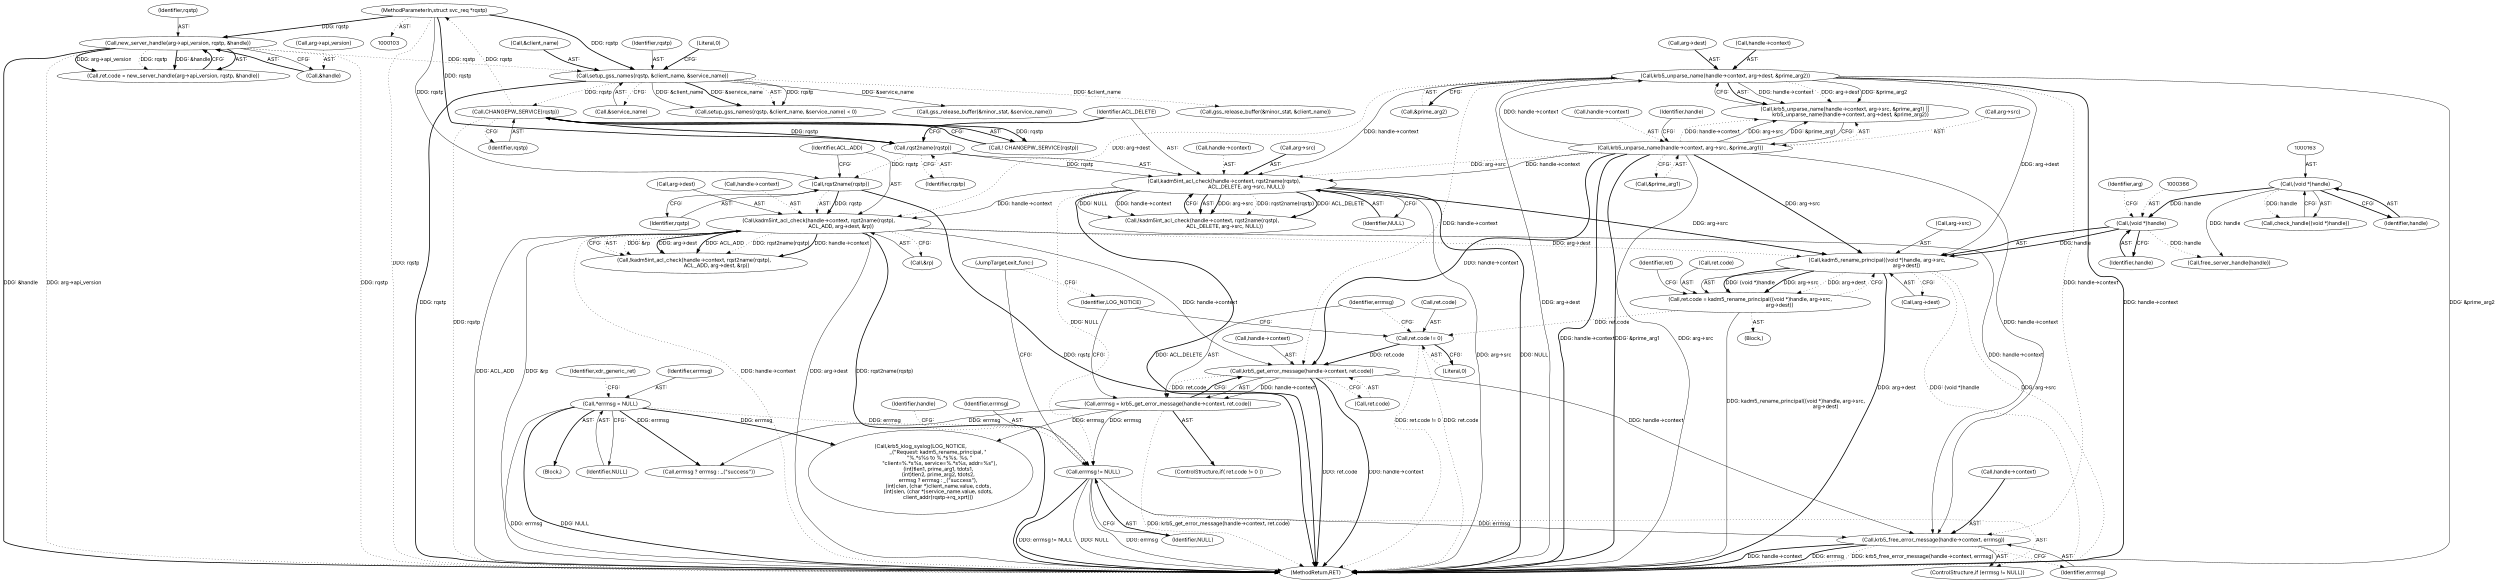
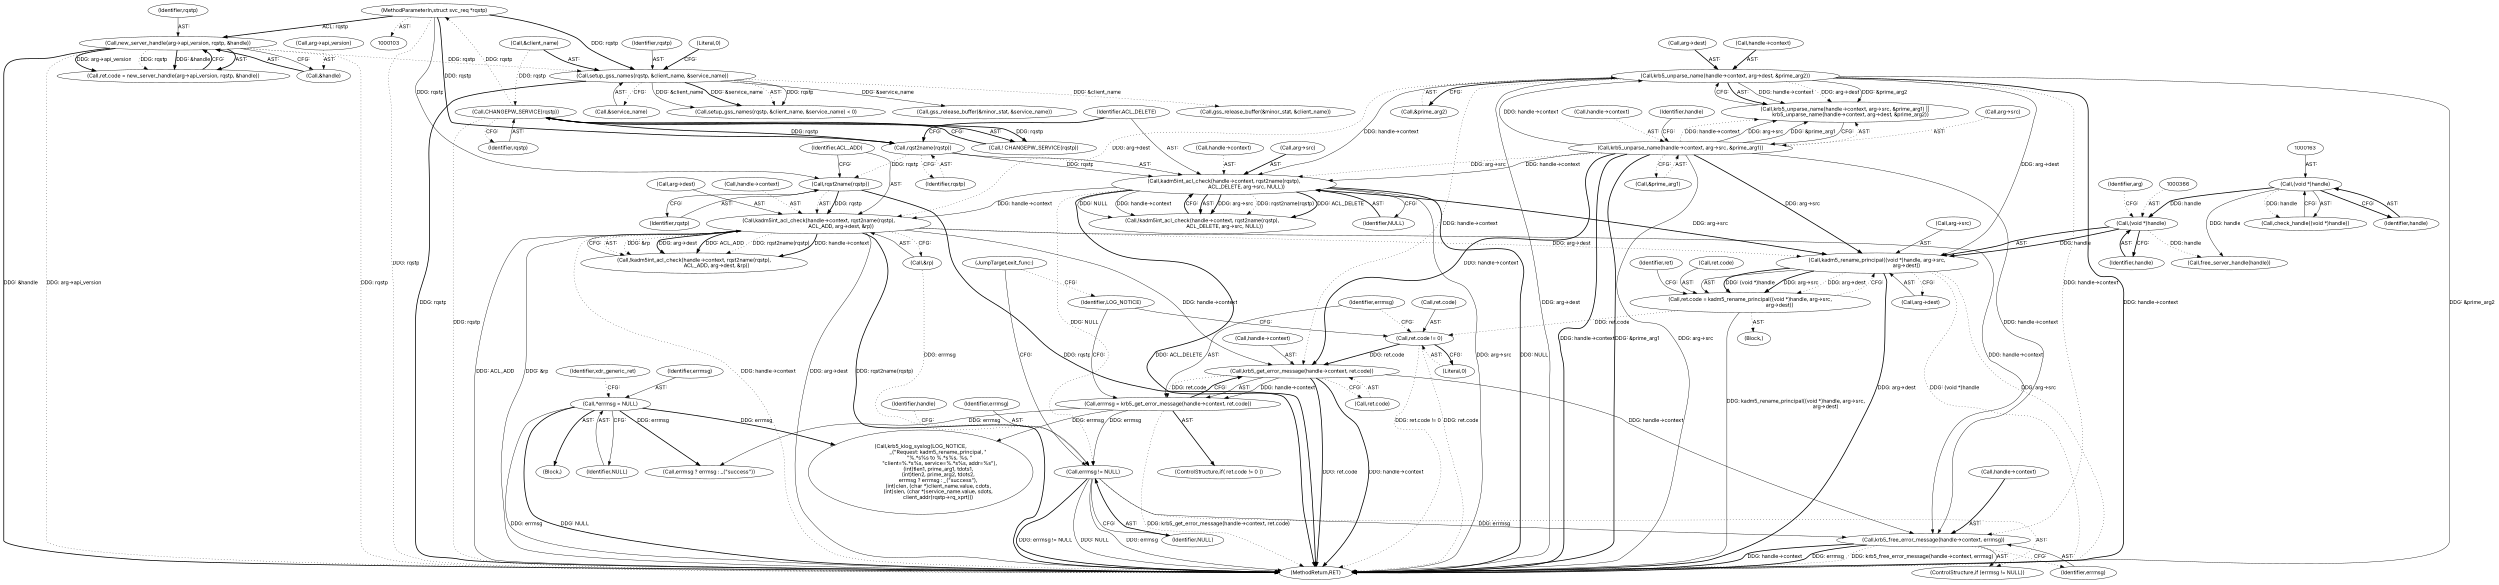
  digraph {
    fontname=Inter
    node [fontname=Inter]
    edge [fontname=Inter style=solid]
    n1 [label="(Call,krb5_free_error_message(handle->context, errmsg))"]
    n2 [label="(Identifier,errmsg)"]
    n3 [label="(ControlStructure,if (errmsg != NULL))"]
    n4 [label="(MethodReturn,RET)"]
    n5 [label="(Call,krb5_unparse_name(handle->context, arg->dest, &prime_arg2))"]
    n6 [label="(Call,krb5_get_error_message(handle->context, ret.code))"]
    n7 [label="(Call,kadm5int_acl_check(handle->context, rqst2name(rqstp),\n                                ACL_ADD, arg->dest, &rp))"]
    n8 [label="(Call,kadm5int_acl_check(handle->context, rqst2name(rqstp),\n                                ACL_DELETE, arg->src, NULL))"]
    n9 [label="(Call,kadm5_rename_principal((void *)handle, arg->src,\n                                          arg->dest))"]
    n10 [label="(Call,&prime_arg2)"]
    n11 [label="(Call,krb5_unparse_name(handle->context, arg->src, &prime_arg1) ||\n        krb5_unparse_name(handle->context, arg->dest, &prime_arg2))"]
    n12 [label="(Call,errmsg = krb5_get_error_message(handle->context, ret.code))"]
    n13 [label="(Call,ret.code)"]
    n14 [label="(Call,!kadm5int_acl_check(handle->context, rqst2name(rqstp),\n                                ACL_ADD, arg->dest, &rp))"]
    n15 [label="(Call,&rp)"]
    n16 [label="(Call,errmsg != NULL)"]
    n17 [label="(Identifier,NULL)"]
    n18 [label="(Call,!kadm5int_acl_check(handle->context, rqst2name(rqstp),\n                                ACL_DELETE, arg->src, NULL))"]
    n19 [label="(Call,ret.code = kadm5_rename_principal((void *)handle, arg->src,\n                                          arg->dest))"]
    n20 [label="(Call,arg->dest)"]
    n21 [label="(Call,krb5_unparse_name(handle->context, arg->src, &prime_arg1))"]
    n22 [label="(Call,&prime_arg1)"]
    n23 [label="(ControlStructure,if( ret.code != 0 ))"]
    n24 [label="(Call,errmsg ? errmsg : _(\"success\"))"]
    n25 [label="(Call,krb5_klog_syslog(LOG_NOTICE,\n                         _(\"Request: kadm5_rename_principal, \"\n                           \"%.*s%s to %.*s%s, %s, \"\n                           \"client=%.*s%s, service=%.*s%s, addr=%s\"),\n                         (int)tlen1, prime_arg1, tdots1,\n                         (int)tlen2, prime_arg2, tdots2,\n                         errmsg ? errmsg : _(\"success\"),\n                         (int)clen, (char *)client_name.value, cdots,\n                         (int)slen, (char *)service_name.value, sdots,\n                         client_addr(rqstp->rq_xprt)))"]
    n26 [label="(Identifier,NULL)"]
    n27 [label="(Call,rqst2name(rqstp))"]
    n28 [label="(Call,rqst2name(rqstp))"]
    n29 [label="(Identifier,rqstp)"]
    n30 [label="(Identifier,rqstp)"]
    n31 [label="(Call,CHANGEPW_SERVICE(rqstp))"]
    n32 [label="(Call,! CHANGEPW_SERVICE(rqstp))"]
    n33 [label="(Identifier,rqstp)"]
    n34 [label="(MethodParameterIn,struct svc_req *rqstp)"]
    n35 [label="(Call,setup_gss_names(rqstp, &client_name, &service_name))"]
    n36 [label="(Call,&service_name)"]
    n37 [label="(Call,gss_release_buffer(&minor_stat, &service_name))"]
    n38 [label="(Call,gss_release_buffer(&minor_stat, &client_name))"]
    n39 [label="(Call,setup_gss_names(rqstp, &client_name, &service_name) < 0)"]
    n40 [label="(Call,new_server_handle(arg->api_version, rqstp, &handle))"]
    n41 [label="(Call,&handle)"]
    n42 [label="(Call,ret.code = new_server_handle(arg->api_version, rqstp, &handle))"]
    1000103
    n44 [label="(Call,ret.code != 0)"]
    n45 [label="(Literal,0)"]
    n46 [label="(Block,)"]
    n47 [label="(Call,(void *)handle)"]
    n48 [label="(Identifier,handle)"]
    n49 [label="(Call,free_server_handle(handle))"]
    n50 [label="(Call,(void *)handle)"]
    n51 [label="(Call,check_handle((void *)handle))"]
    n52 [label="(Identifier,handle)"]
    n53 [label="(Call,*errmsg = NULL)"]
    n54 [label="(Identifier,NULL)"]
    n55 [label="(Block,)"]
    n56 [label="(Identifier,handle)"]
    n57 [label="(Call,handle->context)"]
    n58 [label="(Call,handle->context)"]
    n59 [label="(Call,handle->context)"]
    n60 [label="(Identifier,handle)"]
    n61 [label="(Call,arg->src)"]
    n62 [label="(Call,arg->dest)"]
    n63 [label="(Identifier,ret)"]
    n64 [label="(Identifier,rqstp)"]
    n65 [label="(Call,ret.code)"]
    n66 [label="(Call,arg->src)"]
    n67 [label="(Call,handle->context)"]
    n68 [label="(JumpTarget,exit_func:)"]
    n69 [label="(Identifier,LOG_NOTICE)"]
    n70 [label="(Call,arg->api_version)"]
    n71 [label="(Identifier,errmsg)"]
    n72 [label="(Call,handle->context)"]
    n73 [label="(Identifier,xdr_generic_ret)"]
    n74 [label="(Call,arg->src)"]
    n75 [label="(Identifier,errmsg)"]
    n76 [label="(Call,ret.code)"]
    n77 [label="(Call,arg->dest)"]
    n78 [label="(Identifier,arg)"]
    n79 [label="(Call,&client_name)"]
    n80 [label="(Identifier,errmsg)"]
    n81 [label="(Call,handle->context)"]
    n82 [label="(Identifier,ACL_DELETE)"]
    n83 [label="(Identifier,rqstp)"]
    n84 [label="(Identifier,ACL_ADD)"]
    n85 [label="(Literal,0)"]
    1000366
    1000163
    n1 -> n2 [label="CFG: " style=dotted]
    n1 -> n3 [label="AST: "]
    n1 -> n4 [label="DDG: errmsg" style=bold]
    n1 -> n4 [label="DDG: krb5_free_error_message(handle->context, errmsg)" style=dotted]
    n1 -> n4 [label="DDG: handle->context" style=bold]
    n2 -> n1 [label="AST: "]
    n5 -> n1 [label="DDG: handle->context" style=dotted]
    n5 -> n4 [label="DDG: handle->context" style=bold]
    n5 -> n4 [label="DDG: &prime_arg2"]
    n5 -> n4 [label="DDG: arg->dest"]
    n5 -> n6 [label="DDG: handle->context" style=dotted]
    n5 -> n7 [label="DDG: arg->dest" style=dotted]
    n5 -> n8 [label="DDG: handle->context"]
    n5 -> n9 [label="DDG: arg->dest"]
    n5 -> n10 [label="CFG: " style=bold]
    n5 -> n11 [label="AST: " style=bold]
    n5 -> n11 [label="DDG: handle->context"]
    n5 -> n11 [label="DDG: arg->dest" style=dotted]
    n5 -> n11 [label="DDG: &prime_arg2"]
    n6 -> n1 [label="DDG: handle->context"]
    n6 -> n4 [label="DDG: handle->context" style=bold]
    n6 -> n4 [label="DDG: ret.code" style=bold]
    n6 -> n12 [label="AST: "]
    n6 -> n12 [label="DDG: handle->context"]
    n6 -> n12 [label="DDG: ret.code" style=dotted]
    n6 -> n13 [label="CFG: " style=dotted]
    n7 -> n1 [label="DDG: handle->context"]
    n7 -> n4 [label="DDG: arg->dest"]
    n7 -> n4 [label="DDG: rqst2name(rqstp)" style=bold]
    n7 -> n4 [label="DDG: ACL_ADD"]
    n7 -> n4 [label="DDG: &rp"]
    n7 -> n4 [label="DDG: handle->context" style=dotted]
    n7 -> n6 [label="DDG: handle->context"]
    n7 -> n9 [label="DDG: arg->dest" style=dotted]
    n7 -> n14 [label="AST: " style=dotted]
    n7 -> n14 [label="DDG: &rp" style=dotted]
    n7 -> n14 [label="DDG: arg->dest" style=bold]
    n7 -> n14 [label="DDG: ACL_ADD" style=bold]
    n7 -> n14 [label="DDG: rqst2name(rqstp)" style=dotted]
    n7 -> n14 [label="DDG: handle->context" style=bold]
    n7 -> n15 [label="CFG: " style=dotted]
    n8 -> n4 [label="DDG: NULL" style=bold]
    n8 -> n4 [label="DDG: ACL_DELETE" style=bold]
    n8 -> n4 [label="DDG: arg->src"]
    n8 -> n7 [label="DDG: handle->context"]
    n8 -> n9 [label="DDG: arg->src" style=bold]
    n8 -> n16 [label="DDG: NULL" style=dotted]
    n8 -> n17 [label="CFG: "]
    n8 -> n18 [label="AST: " style=bold]
    n8 -> n18 [label="DDG: arg->src" style=bold]
    n8 -> n18 [label="DDG: rqst2name(rqstp)" style=dotted]
    n8 -> n18 [label="DDG: ACL_DELETE" style=bold]
    n8 -> n18 [label="DDG: NULL"]
    n8 -> n18 [label="DDG: handle->context"]
    n9 -> n4 [label="DDG: (void *)handle" style=dotted]
    n9 -> n4 [label="DDG: arg->src" style=dotted]
    n9 -> n4 [label="DDG: arg->dest" style=bold]
    n9 -> n19 [label="AST: "]
    n9 -> n19 [label="DDG: (void *)handle" style=bold]
    n9 -> n19 [label="DDG: arg->src" style=bold]
    n9 -> n19 [label="DDG: arg->dest" style=dotted]
    n9 -> n20 [label="CFG: " style=dotted]
    n10 -> n5 [label="AST: " style=dotted]
    n11 -> n5 [label="CFG: "]
    n11 -> n21 [label="CFG: "]
    n12 -> n4 [label="DDG: krb5_get_error_message(handle->context, ret.code)" style=dotted]
    n12 -> n6 [label="CFG: " style=bold]
    n12 -> n16 [label="DDG: errmsg"]
    n12 -> n23 [label="AST: " style=bold]
    n12 -> n24 [label="DDG: errmsg"]
    n12 -> n25 [label="DDG: errmsg"]
    n13 -> n6 [label="AST: " style=dotted]
    n14 -> n7 [label="CFG: "]
    n15 -> n7 [label="AST: "]
    n16 -> n1 [label="DDG: errmsg"]
    n16 -> n3 [label="AST: " style=dotted]
    n16 -> n4 [label="DDG: errmsg"]
    n16 -> n4 [label="DDG: errmsg != NULL" style=bold]
    n16 -> n4 [label="DDG: NULL"]
    n16 -> n26 [label="CFG: "]
    n17 -> n8 [label="AST: " style=bold]
    n18 -> n8 [label="CFG: " style=bold]
    n19 -> n4 [label="DDG: kadm5_rename_principal((void *)handle, arg->src,\n                                          arg->dest)"]
    n19 -> n9 [label="CFG: " style=dotted]
    n19 -> n44 [label="DDG: ret.code" style=dotted]
    n19 -> n46 [label="AST: " style=dotted]
    n20 -> n9 [label="AST: "]
    n21 -> n1 [label="DDG: handle->context"]
    n21 -> n4 [label="DDG: arg->src"]
    n21 -> n4 [label="DDG: handle->context" style=bold]
    n21 -> n4 [label="DDG: &prime_arg1" style=bold]
    n21 -> n5 [label="DDG: handle->context"]
    n21 -> n6 [label="DDG: handle->context" style=bold]
    n21 -> n8 [label="DDG: handle->context"]
    n21 -> n8 [label="DDG: arg->src" style=dotted]
    n21 -> n9 [label="DDG: arg->src" style=bold]
    n21 -> n11 [label="AST: " style=dotted]
    n21 -> n11 [label="DDG: handle->context" style=dotted]
    n21 -> n11 [label="DDG: arg->src"]
    n21 -> n11 [label="DDG: &prime_arg1"]
    n21 -> n22 [label="CFG: " style=dotted]
    n22 -> n21 [label="AST: " style=dotted]
    n26 -> n16 [label="AST: " style=bold]
    n27 -> n8 [label="AST: "]
    n27 -> n8 [label="DDG: rqstp"]
    n27 -> n28 [label="DDG: rqstp" style=dotted]
    n27 -> n29 [label="CFG: " style=dotted]
    n28 -> n4 [label="DDG: rqstp" style=bold]
    n28 -> n7 [label="AST: " style=dotted]
    n28 -> n7 [label="DDG: rqstp" style=bold]
    n28 -> n30 [label="CFG: "]
    n29 -> n27 [label="AST: " style=dotted]
    n30 -> n28 [label="AST: "]
    n31 -> n4 [label="DDG: rqstp" style=dotted]
    n31 -> n27 [label="DDG: rqstp" style=bold]
    n31 -> n32 [label="AST: " style=bold]
    n31 -> n32 [label="DDG: rqstp" style=bold]
    n31 -> n33 [label="CFG: " style=dotted]
    n31 -> n34 [label="DDG: rqstp" style=dotted]
    n32 -> n31 [label="CFG: " style=bold]
    n33 -> n31 [label="AST: "]
    n34 -> n4 [label="DDG: rqstp" style=dotted]
    n34 -> n27 [label="DDG: rqstp" style=bold]
    n34 -> n28 [label="DDG: rqstp"]
    n34 -> n35 [label="DDG: rqstp" style=bold]
-   n34 -> n40 [label="DDG: rqstp" style=bold]
+   n34 -> n40 [label="ACL: rqstp" style=bold]
    n34 -> 1000103 [label="AST: " style=dotted]
    n35 -> n4 [label="DDG: rqstp" style=bold]
-   n35 -> n31 [label="DDG: rqstp" style=dotted]
+   n79 -> n31 [label="DDG: rqstp" style=dotted]
    n35 -> n36 [label="CFG: " style=dotted]
    n35 -> n37 [label="DDG: &service_name"]
    n35 -> n38 [label="DDG: &client_name" style=dotted]
    n35 -> n39 [label="AST: " style=dotted]
    n35 -> n39 [label="DDG: rqstp"]
    n35 -> n39 [label="DDG: &client_name"]
    n35 -> n39 [label="DDG: &service_name" style=bold]
    n36 -> n35 [label="AST: "]
    n40 -> n4 [label="DDG: rqstp" style=dotted]
    n40 -> n4 [label="DDG: arg->api_version" style=dotted]
    n40 -> n4 [label="DDG: &handle" style=bold]
    n40 -> n35 [label="DDG: rqstp" style=dotted]
    n40 -> n41 [label="CFG: "]
    n40 -> n42 [label="AST: " style=bold]
    n40 -> n42 [label="DDG: arg->api_version" style=bold]
    n40 -> n42 [label="DDG: rqstp" style=dotted]
    n40 -> n42 [label="DDG: &handle" style=bold]
    n41 -> n40 [label="AST: " style=bold]
    n42 -> n40 [label="CFG: " style=bold]
    n44 -> n4 [label="DDG: ret.code" style=dotted]
    n44 -> n4 [label="DDG: ret.code != 0" style=dotted]
    n44 -> n6 [label="DDG: ret.code" style=bold]
    n44 -> n45 [label="CFG: " style=bold]
    n45 -> n44 [label="AST: " style=dotted]
    n47 -> n9 [label="AST: " style=bold]
    n47 -> n9 [label="DDG: handle" style=bold]
    n47 -> n48 [label="CFG: " style=bold]
    n47 -> n49 [label="DDG: handle" style=dotted]
    n48 -> n47 [label="AST: " style=bold]
    n50 -> n47 [label="DDG: handle" style=bold]
    n50 -> n49 [label="DDG: handle"]
    n50 -> n51 [label="AST: "]
    n50 -> n51 [label="DDG: handle" style=dotted]
    n50 -> n52 [label="CFG: " style=bold]
    n51 -> n50 [label="CFG: "]
    n52 -> n50 [label="AST: " style=bold]
    n53 -> n4 [label="DDG: NULL" style=bold]
    n53 -> n4 [label="DDG: errmsg"]
-   n53 -> n16 [label="DDG: errmsg" style=dotted]
+   n15 -> n16 [label="DDG: errmsg" style=dotted]
    n53 -> n24 [label="DDG: errmsg" style=bold]
    n53 -> n25 [label="DDG: errmsg" style=bold]
    n53 -> n54 [label="CFG: "]
    n53 -> n55 [label="AST: " style=bold]
    n54 -> n53 [label="AST: "]
    n56 -> n21 [label="CFG: "]
    n57 -> n1 [label="AST: " style=bold]
    n58 -> n5 [label="AST: " style=bold]
    n59 -> n8 [label="AST: " style=dotted]
    n60 -> n16 [label="CFG: " style=dotted]
    n61 -> n21 [label="AST: " style=dotted]
    n62 -> n7 [label="AST: "]
    n63 -> n19 [label="CFG: "]
    n64 -> n40 [label="AST: "]
    n65 -> n19 [label="AST: "]
    n66 -> n9 [label="AST: "]
    n67 -> n7 [label="AST: " style=dotted]
    n68 -> n16 [label="CFG: "]
    n68 -> n69 [label="CFG: " style=dotted]
    n69 -> n12 [label="CFG: "]
    n69 -> n44 [label="CFG: "]
    n70 -> n41 [label="AST: " style=dotted]
    n71 -> n16 [label="AST: "]
    n72 -> n6 [label="AST: "]
    n73 -> n53 [label="CFG: " style=dotted]
    n74 -> n8 [label="AST: " style=bold]
    n75 -> n53 [label="AST: "]
    n76 -> n44 [label="AST: "]
    n77 -> n5 [label="AST: " style=bold]
    n78 -> n47 [label="CFG: " style=dotted]
    n79 -> n35 [label="AST: " style=bold]
    n80 -> n12 [label="AST: "]
    n80 -> n44 [label="CFG: " style=dotted]
    n81 -> n21 [label="AST: " style=dotted]
    n82 -> n8 [label="AST: "]
    n82 -> n27 [label="CFG: " style=bold]
    n83 -> n35 [label="AST: "]
    n84 -> n7 [label="AST: "]
    n84 -> n28 [label="CFG: "]
    n85 -> n35 [label="CFG: " style=bold]
    1000366 -> n47 [label="AST: " style=dotted]
    1000163 -> n50 [label="AST: "]
  }
